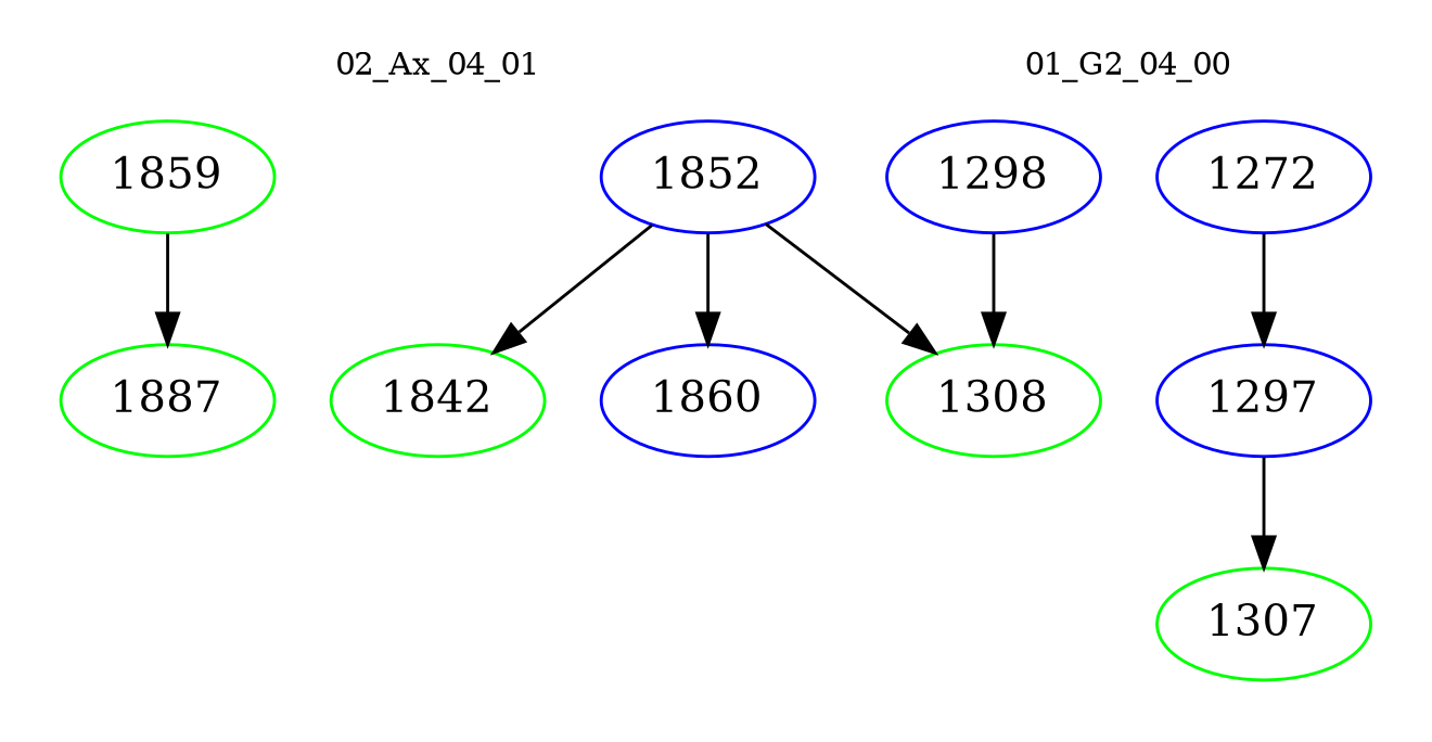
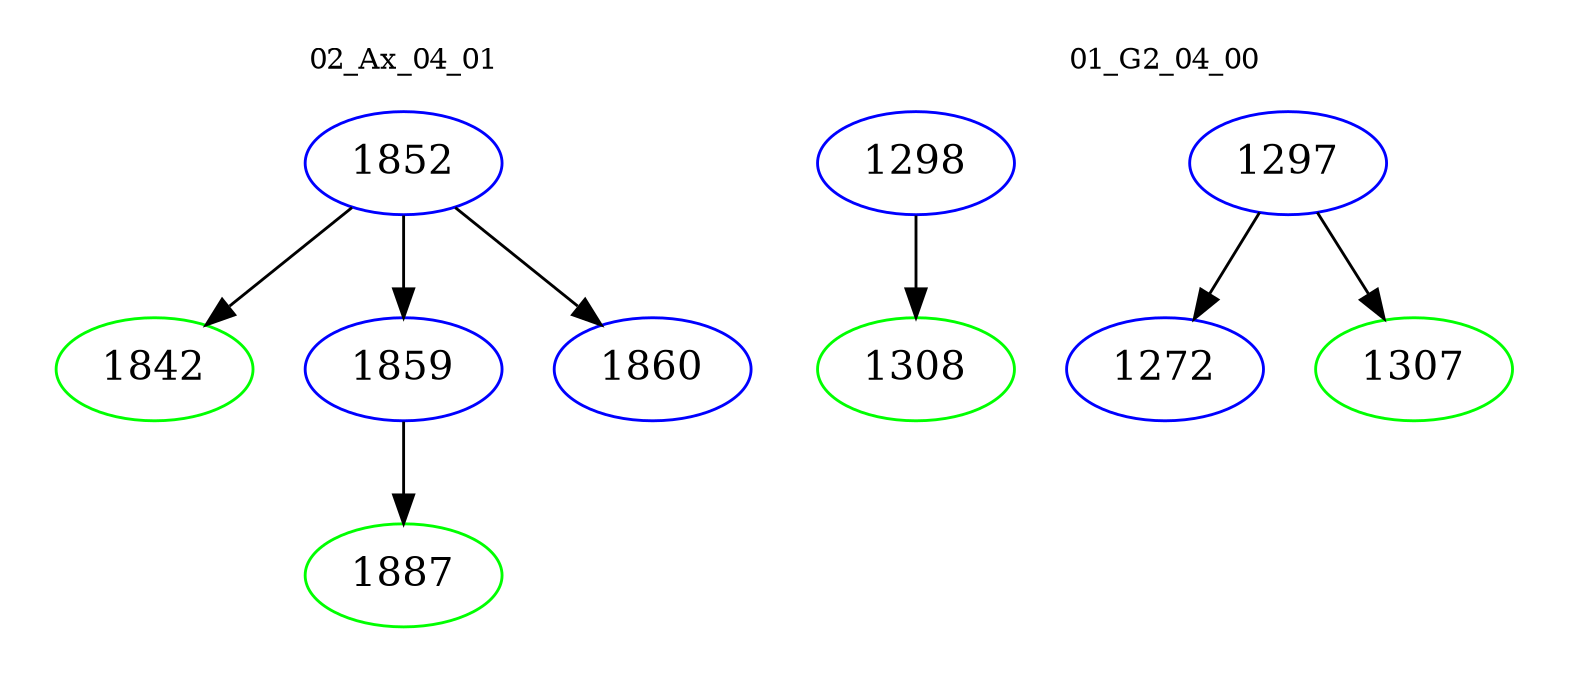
  digraph {
    node [color=blue]
    edge [color=black]
    n1 [label=1852]
    n2 [color=green label=1842]
-   n3 [color=green label=1859]
+   n3 [label=1859]
    n4 [label=1860]
    n5 [color=green label=1887]
    n6 [label=1297]
    n7 [label=1272]
    n8 [label=1298]
    n9 [color=green label=1307]
    n10 [color=green label=1308]
    subgraph cluster_1 {
      color=white
      fontsize=10
      label="02_Ax_04_01"
      n1
      n2
      n3
      n4
      n5
    }
    subgraph cluster_2 {
      color=white
      fontsize=10
      label="01_G2_04_00"
      n6
      n7
      n8
      n9
      n10
    }
    n1 -> n2
-   n1 -> n10
+   n1 -> n3
    n1 -> n4
    n3 -> n5
-   n7 -> n6
+   n6 -> n7
    n6 -> n9
    n8 -> n10
  }
